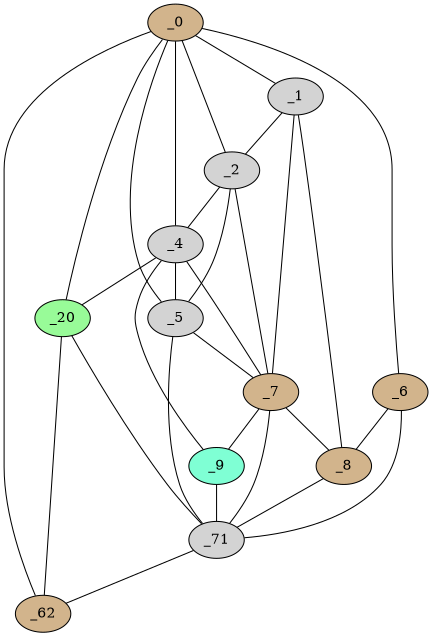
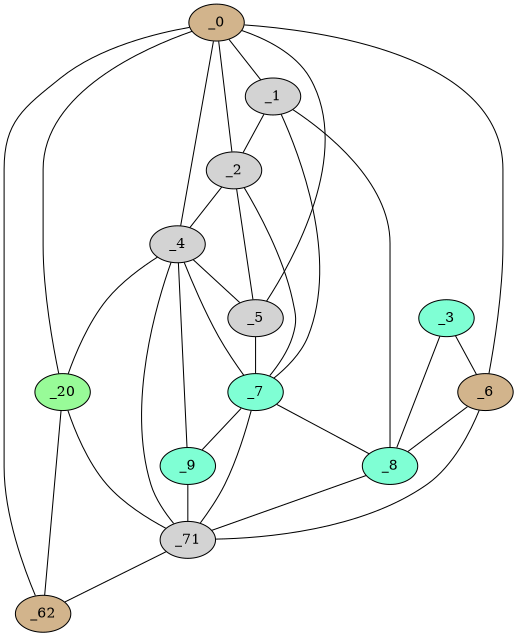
  graph {
    node [fillcolor=lightgrey style=filled x=107]
    edge [valence=2]
    _0 [fillcolor=tan x=19 y=14]
    _1 [x=97 y=68]
    _2 [x=98 y=55]
    _4 [x=101 y=47]
    _6 [fillcolor=tan x=106 y=105]
    n6 [fillcolor=palegreen label=_20 x=109 y=23]
    n7 [fillcolor=tan label=_62 x=112 y=15]
    _5 [x=103 y=53]
-   _7 [fillcolor=tan y=54]
-   _8 [fillcolor=tan y=72]
+   _7 [fillcolor=aquamarine y=54]
+   _8 [fillcolor=aquamarine y=72]
+   _3 [fillcolor=aquamarine x=100 y=78]
    _9 [fillcolor=aquamarine x=108 y=42]
    n13 [label=_71 x=111 y=30]
    _0 -- _1 [valence=1]
    _0 -- _2
    _0 -- _4
    _0 -- _6 [valence=1]
    _0 -- n6 [valence=1]
    _0 -- n7 [valence=1]
    _0 -- _5
    _1 -- _2
    _1 -- _7
    _1 -- _8
    _2 -- _4
    _2 -- _5
    _2 -- _7 [valence=1]
    _4 -- n6
    _4 -- _5 [valence=1]
    _4 -- _7 [valence=1]
    _4 -- _9
-   _5 -- n13 [valence=1]
+   _4 -- n13 [valence=1]
    _6 -- _8
    _6 -- n13 [valence=1]
    n6 -- n7
    n6 -- n13 [valence=1]
    _5 -- _7
    _7 -- _8
    _7 -- _9 [valence=1]
    _7 -- n13
    _8 -- n13
+   _3 -- _6 [valence=1]
+   _3 -- _8 [valence=1]
    _9 -- n13
    n13 -- n7 [valence=1]
  }
